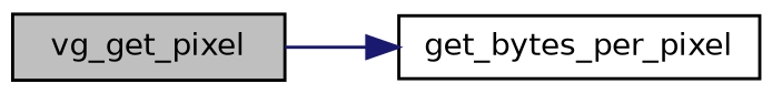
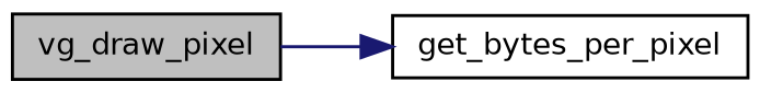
  digraph {
    rankdir=LR
    node [color=black fontname=Helvetica fontsize=10 shape=record style=filled]
-   n1 [fillcolor=grey75 fontcolor=black height=0.2 label=vg_get_pixel width=0.4]
+   n1 [fillcolor=grey75 fontcolor=black height=0.2 label=vg_draw_pixel width=0.4]
    n2 [fillcolor=white height=0.2 label=get_bytes_per_pixel width=0.4]
    n1 -> n2 [color=midnightblue fontname=Helvetica fontsize=10 labelfontname=Helvetica labelfontsize=10 style=solid]
  }
